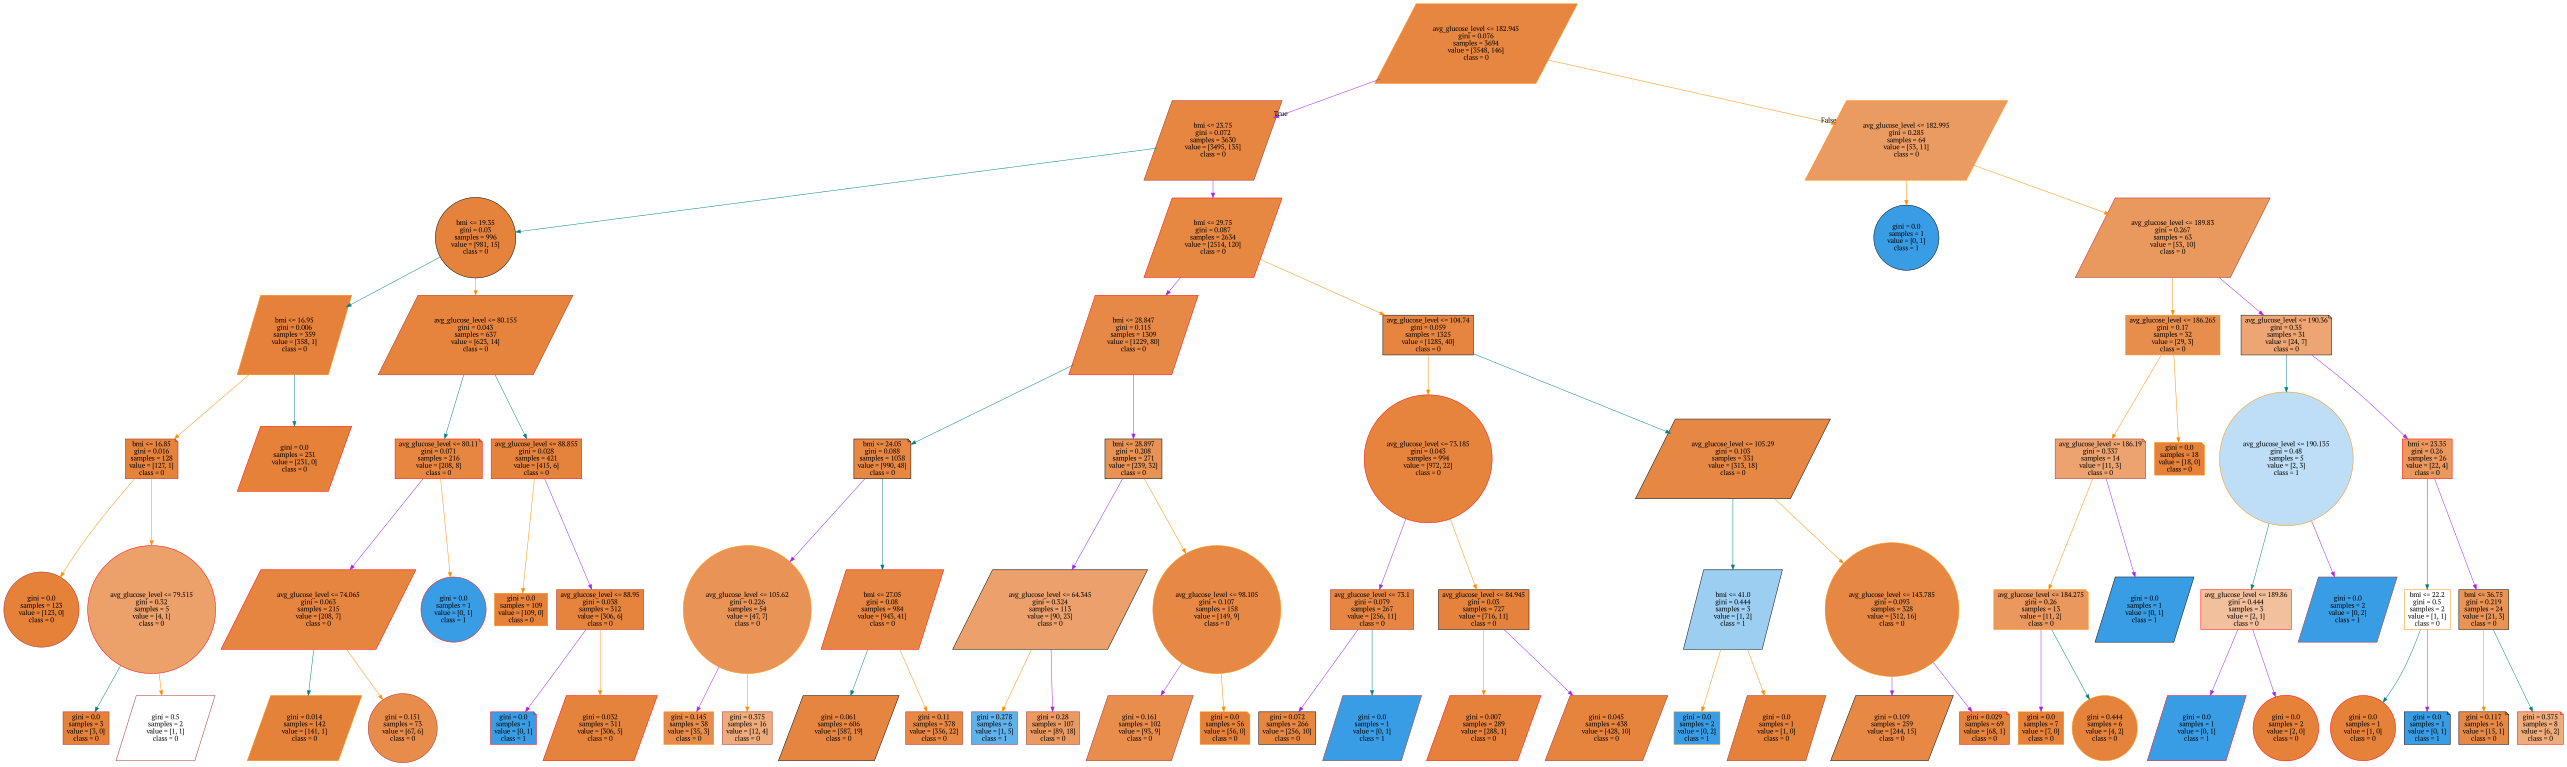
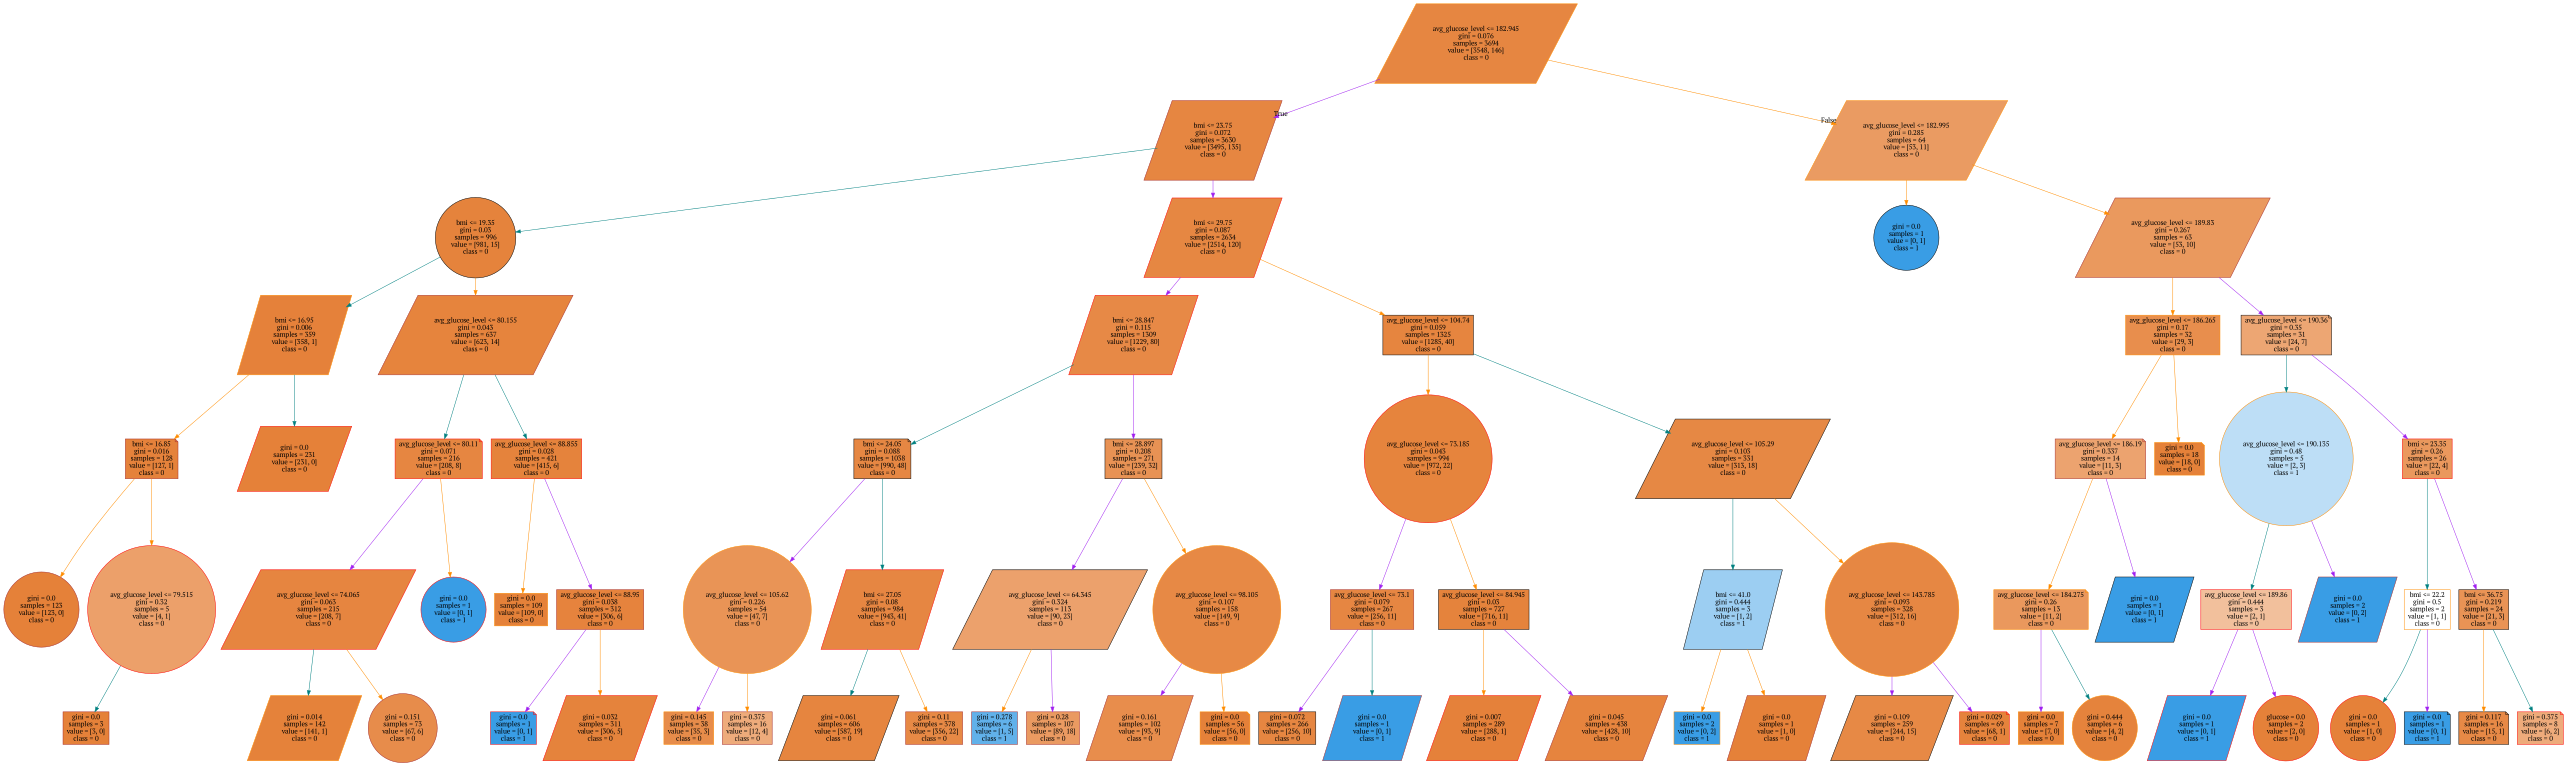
  digraph {
    fontname="PT Serif"
    node [color=brown fillcolor="#e58139" fontname="PT Serif" shape=parallelogram style=filled]
    edge [color=darkorange fontname="PT Serif"]
    n1 [color=darkorange fillcolor="#e68641" label="avg_glucose_level <= 182.945\ngini = 0.076\nsamples = 3694\nvalue = [3548, 146]\nclass = 0"]
    n2 [fillcolor="#e68641" label="bmi <= 23.75\ngini = 0.072\nsamples = 3630\nvalue = [3495, 135]\nclass = 0"]
    n3 [color=darkorange fillcolor="#ea9b62" label="avg_glucose_level <= 182.995\ngini = 0.285\nsamples = 64\nvalue = [53, 11]\nclass = 0"]
    n4 [color=black fillcolor="#e5833c" label="bmi <= 19.35\ngini = 0.03\nsamples = 996\nvalue = [981, 15]\nclass = 0" shape=circle]
    n5 [color=red fillcolor="#e68742" label="bmi <= 29.75\ngini = 0.087\nsamples = 2634\nvalue = [2514, 120]\nclass = 0"]
    n6 [color=black fillcolor="#399de5" label="gini = 0.0\nsamples = 1\nvalue = [0, 1]\nclass = 1" shape=circle]
    n7 [fillcolor="#ea995e" label="avg_glucose_level <= 189.83\ngini = 0.267\nsamples = 63\nvalue = [53, 10]\nclass = 0"]
    n8 [color=darkorange fillcolor="#e5813a" label="bmi <= 16.95\ngini = 0.006\nsamples = 359\nvalue = [358, 1]\nclass = 0"]
    n9 [fillcolor="#e6843d" label="avg_glucose_level <= 80.155\ngini = 0.043\nsamples = 637\nvalue = [623, 14]\nclass = 0"]
    n10 [color=red fillcolor="#e78946" label="bmi <= 28.847\ngini = 0.115\nsamples = 1309\nvalue = [1229, 80]\nclass = 0"]
    n11 [color=black fillcolor="#e6853f" label="avg_glucose_level <= 104.74\ngini = 0.059\nsamples = 1325\nvalue = [1285, 40]\nclass = 0" shape=box]
    n12 [fillcolor="#e5823b" label="bmi <= 16.85\ngini = 0.016\nsamples = 128\nvalue = [127, 1]\nclass = 0" shape=note]
    n13 [color=red label="gini = 0.0\nsamples = 231\nvalue = [231, 0]\nclass = 0"]
    n14 [color=red fillcolor="#e68641" label="avg_glucose_level <= 80.11\ngini = 0.071\nsamples = 216\nvalue = [208, 8]\nclass = 0" shape=note]
    n15 [color=red fillcolor="#e5833c" label="avg_glucose_level <= 88.855\ngini = 0.028\nsamples = 421\nvalue = [415, 6]\nclass = 0" shape=box]
    n16 [label="gini = 0.0\nsamples = 123\nvalue = [123, 0]\nclass = 0" shape=circle]
    n17 [color=red fillcolor="#eca06a" label="avg_glucose_level <= 79.515\ngini = 0.32\nsamples = 5\nvalue = [4, 1]\nclass = 0" shape=circle]
    n18 [label="gini = 0.0\nsamples = 3\nvalue = [3, 0]\nclass = 0" shape=box]
-   n19 [fillcolor="#ffffff" label="gini = 0.5\nsamples = 2\nvalue = [1, 1]\nclass = 0"]
    n20 [color=red fillcolor="#e68540" label="avg_glucose_level <= 74.065\ngini = 0.063\nsamples = 215\nvalue = [208, 7]\nclass = 0"]
    n21 [color=red fillcolor="#399de5" label="gini = 0.0\nsamples = 1\nvalue = [0, 1]\nclass = 1" shape=circle]
    n22 [color=darkorange label="gini = 0.0\nsamples = 109\nvalue = [109, 0]\nclass = 0" shape=box]
    n23 [fillcolor="#e6833d" label="avg_glucose_level <= 88.95\ngini = 0.038\nsamples = 312\nvalue = [306, 6]\nclass = 0" shape=box]
    n24 [color=darkorange fillcolor="#e5823a" label="gini = 0.014\nsamples = 142\nvalue = [141, 1]\nclass = 0"]
    n25 [fillcolor="#e78c4b" label="gini = 0.151\nsamples = 73\nvalue = [67, 6]\nclass = 0" shape=circle]
    n26 [color=red fillcolor="#399de5" label="gini = 0.0\nsamples = 1\nvalue = [0, 1]\nclass = 1" shape=note]
    n27 [color=red fillcolor="#e5833c" label="gini = 0.032\nsamples = 311\nvalue = [306, 5]\nclass = 0"]
    n28 [color=black fillcolor="#e68743" label="bmi <= 24.05\ngini = 0.088\nsamples = 1038\nvalue = [990, 48]\nclass = 0" shape=note]
    n29 [color=black fillcolor="#e89254" label="bmi <= 28.897\ngini = 0.208\nsamples = 271\nvalue = [239, 32]\nclass = 0" shape=box]
    n30 [color=red fillcolor="#e6843d" label="avg_glucose_level <= 73.185\ngini = 0.043\nsamples = 994\nvalue = [972, 22]\nclass = 0" shape=circle]
    n31 [color=black fillcolor="#e68844" label="avg_glucose_level <= 105.29\ngini = 0.103\nsamples = 331\nvalue = [313, 18]\nclass = 0"]
    n32 [color=darkorange fillcolor="#e99456" label="avg_glucose_level <= 105.62\ngini = 0.226\nsamples = 54\nvalue = [47, 7]\nclass = 0" shape=circle]
    n33 [color=red fillcolor="#e68642" label="bmi <= 27.05\ngini = 0.08\nsamples = 984\nvalue = [943, 41]\nclass = 0"]
    n34 [color=black fillcolor="#eca16c" label="avg_glucose_level <= 64.345\ngini = 0.324\nsamples = 113\nvalue = [90, 23]\nclass = 0"]
    n35 [color=darkorange fillcolor="#e78945" label="avg_glucose_level <= 98.105\ngini = 0.107\nsamples = 158\nvalue = [149, 9]\nclass = 0" shape=circle]
    n36 [color=darkorange fillcolor="#e78c4a" label="gini = 0.145\nsamples = 38\nvalue = [35, 3]\nclass = 0" shape=box]
    n37 [fillcolor="#eeab7b" label="gini = 0.375\nsamples = 16\nvalue = [12, 4]\nclass = 0" shape=box]
    n38 [color=black fillcolor="#e6853f" label="gini = 0.061\nsamples = 606\nvalue = [587, 19]\nclass = 0"]
    n39 [fillcolor="#e78945" label="gini = 0.11\nsamples = 378\nvalue = [356, 22]\nclass = 0" shape=box]
    n40 [fillcolor="#61b1ea" label="gini = 0.278\nsamples = 6\nvalue = [1, 5]\nclass = 1" shape=box]
    n41 [fillcolor="#ea9a61" label="gini = 0.28\nsamples = 107\nvalue = [89, 18]\nclass = 0" shape=box]
    n42 [fillcolor="#e88d4c" label="gini = 0.161\nsamples = 102\nvalue = [93, 9]\nclass = 0"]
    n43 [color=darkorange label="gini = 0.0\nsamples = 56\nvalue = [56, 0]\nclass = 0" shape=note]
    n44 [fillcolor="#e68642" label="avg_glucose_level <= 73.1\ngini = 0.079\nsamples = 267\nvalue = [256, 11]\nclass = 0" shape=box]
    n45 [color=black fillcolor="#e5833c" label="avg_glucose_level <= 84.945\ngini = 0.03\nsamples = 727\nvalue = [716, 11]\nclass = 0" shape=box]
    n46 [color=black fillcolor="#9ccef2" label="bmi <= 41.0\ngini = 0.444\nsamples = 3\nvalue = [1, 2]\nclass = 1"]
    n47 [color=darkorange fillcolor="#e68743" label="avg_glucose_level <= 143.785\ngini = 0.093\nsamples = 328\nvalue = [312, 16]\nclass = 0" shape=circle]
    n48 [color=black fillcolor="#e68641" label="gini = 0.072\nsamples = 266\nvalue = [256, 10]\nclass = 0" shape=box]
    n49 [fillcolor="#399de5" label="gini = 0.0\nsamples = 1\nvalue = [0, 1]\nclass = 1"]
    n50 [color=red fillcolor="#e5813a" label="gini = 0.007\nsamples = 289\nvalue = [288, 1]\nclass = 0"]
    n51 [fillcolor="#e6843e" label="gini = 0.045\nsamples = 438\nvalue = [428, 10]\nclass = 0"]
    n52 [color=darkorange fillcolor="#399de5" label="gini = 0.0\nsamples = 2\nvalue = [0, 2]\nclass = 1" shape=box]
    n53 [label="gini = 0.0\nsamples = 1\nvalue = [1, 0]\nclass = 0"]
    n54 [color=black fillcolor="#e78945" label="gini = 0.109\nsamples = 259\nvalue = [244, 15]\nclass = 0"]
    n55 [color=red fillcolor="#e5833c" label="gini = 0.029\nsamples = 69\nvalue = [68, 1]\nclass = 0" shape=note]
    n56 [color=darkorange fillcolor="#e88e4d" label="avg_glucose_level <= 186.265\ngini = 0.17\nsamples = 32\nvalue = [29, 3]\nclass = 0" shape=box]
    n57 [color=black fillcolor="#eda673" label="avg_glucose_level <= 190.36\ngini = 0.35\nsamples = 31\nvalue = [24, 7]\nclass = 0" shape=note]
    n58 [fillcolor="#eca36f" label="avg_glucose_level <= 186.19\ngini = 0.337\nsamples = 14\nvalue = [11, 3]\nclass = 0" shape=note]
    n59 [color=darkorange label="gini = 0.0\nsamples = 18\nvalue = [18, 0]\nclass = 0" shape=note]
    n60 [color=darkorange fillcolor="#bddef6" label="avg_glucose_level <= 190.135\ngini = 0.48\nsamples = 5\nvalue = [2, 3]\nclass = 1" shape=circle]
    n61 [color=red fillcolor="#ea985d" label="bmi <= 23.35\ngini = 0.26\nsamples = 26\nvalue = [22, 4]\nclass = 0" shape=box]
    n62 [color=darkorange fillcolor="#ea985d" label="avg_glucose_level <= 184.275\ngini = 0.26\nsamples = 13\nvalue = [11, 2]\nclass = 0" shape=note]
    n63 [color=black fillcolor="#399de5" label="gini = 0.0\nsamples = 1\nvalue = [0, 1]\nclass = 1"]
    n64 [color=darkorange label="gini = 0.0\nsamples = 7\nvalue = [7, 0]\nclass = 0" shape=box]
    n65 [color=darkorange fillcolor="#e5833c" label="gini = 0.444\nsamples = 6\nvalue = [4, 2]\nclass = 0" shape=circle]
    n66 [color=red fillcolor="#f2c09c" label="avg_glucose_level <= 189.86\ngini = 0.444\nsamples = 3\nvalue = [2, 1]\nclass = 0" shape=box]
    n67 [fillcolor="#399de5" label="gini = 0.0\nsamples = 2\nvalue = [0, 2]\nclass = 1"]
    n68 [color=darkorange fillcolor="#ffffff" label="bmi <= 22.2\ngini = 0.5\nsamples = 2\nvalue = [1, 1]\nclass = 0" shape=box]
    n69 [color=black fillcolor="#e99355" label="bmi <= 36.75\ngini = 0.219\nsamples = 24\nvalue = [21, 3]\nclass = 0" shape=box]
    n70 [color=red fillcolor="#399de5" label="gini = 0.0\nsamples = 1\nvalue = [0, 1]\nclass = 1"]
-   n71 [color=red label="gini = 0.0\nsamples = 2\nvalue = [2, 0]\nclass = 0" shape=circle]
+   n71 [color=red label="glucose = 0.0\nsamples = 2\nvalue = [2, 0]\nclass = 0" shape=circle]
    n72 [color=red label="gini = 0.0\nsamples = 1\nvalue = [1, 0]\nclass = 0" shape=circle]
    n73 [color=black fillcolor="#399de5" label="gini = 0.0\nsamples = 1\nvalue = [0, 1]\nclass = 1" shape=note]
    n74 [color=black fillcolor="#e78946" label="gini = 0.117\nsamples = 16\nvalue = [15, 1]\nclass = 0" shape=note]
    n75 [color=red fillcolor="#eeab7b" label="gini = 0.375\nsamples = 8\nvalue = [6, 2]\nclass = 0" shape=note]
    n1 -> n2 [color=purple headlabel=True labelangle=45 labeldistance=2.5]
    n1 -> n3 [headlabel=False labelangle=-45 labeldistance=2.5]
    n2 -> n4 [color=teal]
    n2 -> n5 [color=purple]
    n3 -> n6
    n3 -> n7
    n4 -> n8 [color=teal]
    n4 -> n9
    n5 -> n10 [color=purple]
    n5 -> n11
    n7 -> n56
    n7 -> n57 [color=purple]
    n8 -> n12
    n8 -> n13 [color=teal]
    n9 -> n14 [color=teal]
    n9 -> n15 [color=teal]
    n10 -> n28 [color=teal]
    n10 -> n29 [color=purple]
    n11 -> n30
    n11 -> n31 [color=teal]
    n12 -> n16
    n12 -> n17
    n14 -> n20 [color=purple]
    n14 -> n21
    n15 -> n22
    n15 -> n23 [color=purple]
    n17 -> n18 [color=teal]
-   n17 -> n19
    n20 -> n24 [color=teal]
    n20 -> n25
    n23 -> n26 [color=purple]
    n23 -> n27
    n28 -> n32 [color=purple]
    n28 -> n33 [color=teal]
    n29 -> n34 [color=purple]
    n29 -> n35
    n30 -> n44 [color=purple]
    n30 -> n45
    n31 -> n46 [color=teal]
    n31 -> n47
    n32 -> n36 [color=purple]
    n32 -> n37
    n33 -> n38 [color=teal]
    n33 -> n39
    n34 -> n40
    n34 -> n41 [color=purple]
    n35 -> n42 [color=purple]
    n35 -> n43
    n44 -> n48 [color=purple]
    n44 -> n49 [color=teal]
    n45 -> n50
    n45 -> n51 [color=purple]
    n46 -> n52
    n46 -> n53
    n47 -> n54 [color=purple]
    n47 -> n55 [color=purple]
    n56 -> n58
    n56 -> n59
    n57 -> n60 [color=teal]
    n57 -> n61 [color=purple]
    n58 -> n62
    n58 -> n63 [color=purple]
    n60 -> n66 [color=teal]
    n60 -> n67 [color=purple]
    n61 -> n68 [color=teal]
    n61 -> n69 [color=purple]
    n62 -> n64 [color=purple]
    n62 -> n65 [color=teal]
    n66 -> n70 [color=purple]
    n66 -> n71 [color=purple]
    n68 -> n72 [color=teal]
    n68 -> n73 [color=purple]
    n69 -> n74
    n69 -> n75 [color=teal]
  }
